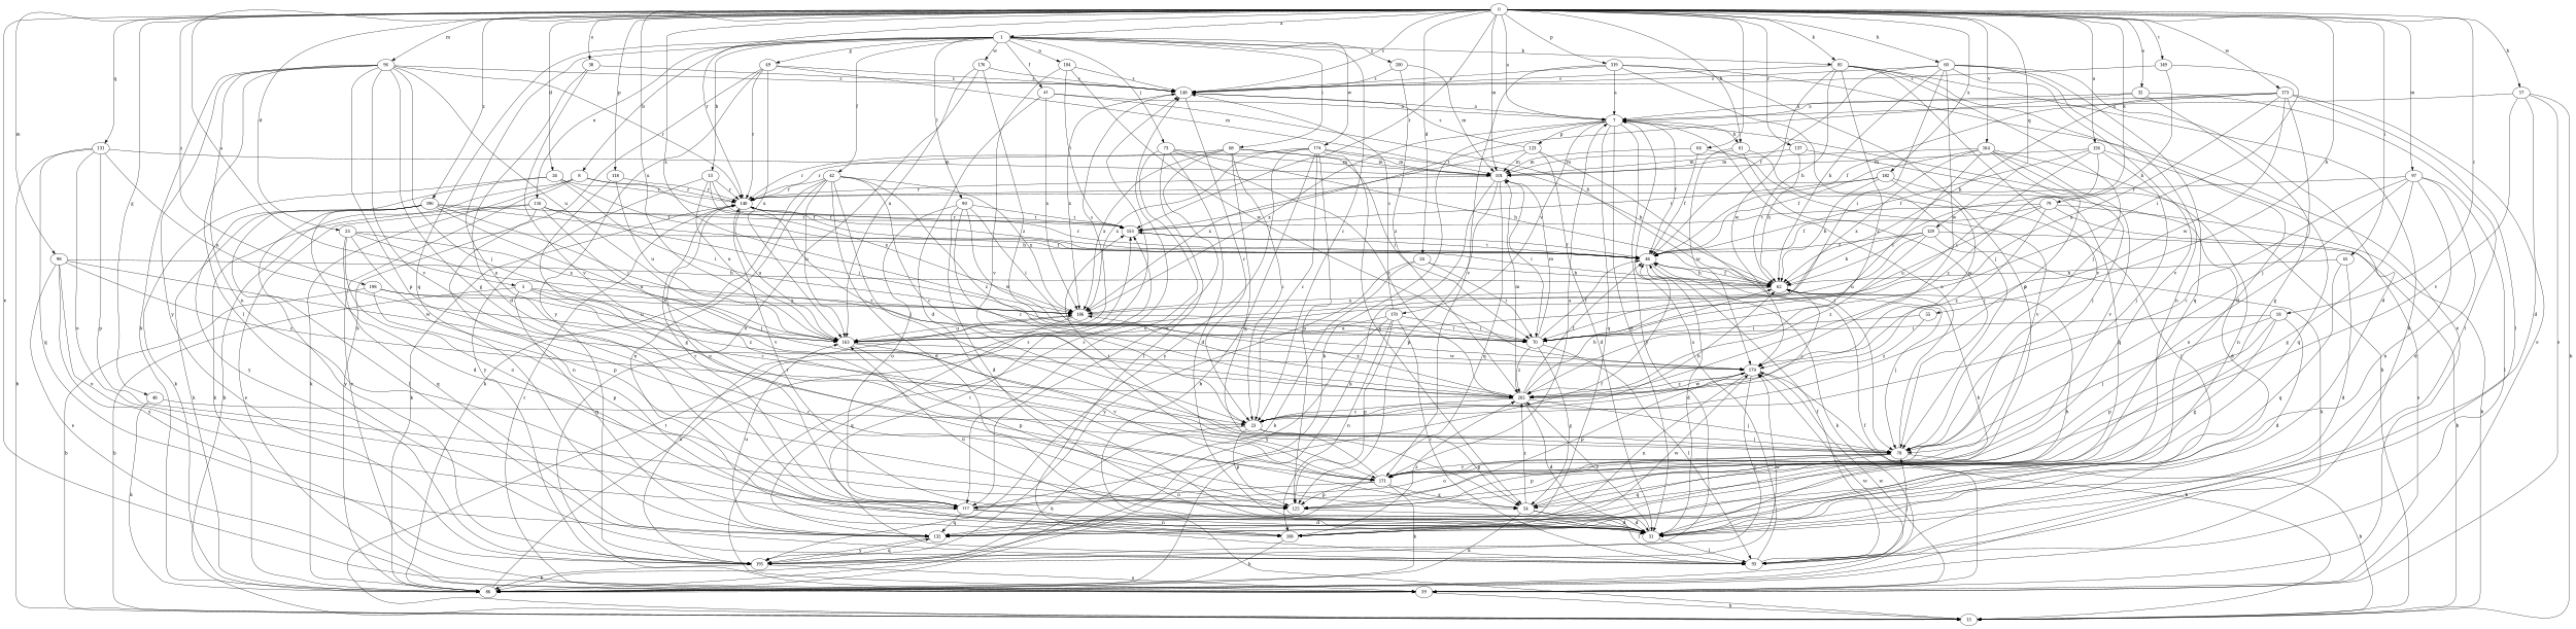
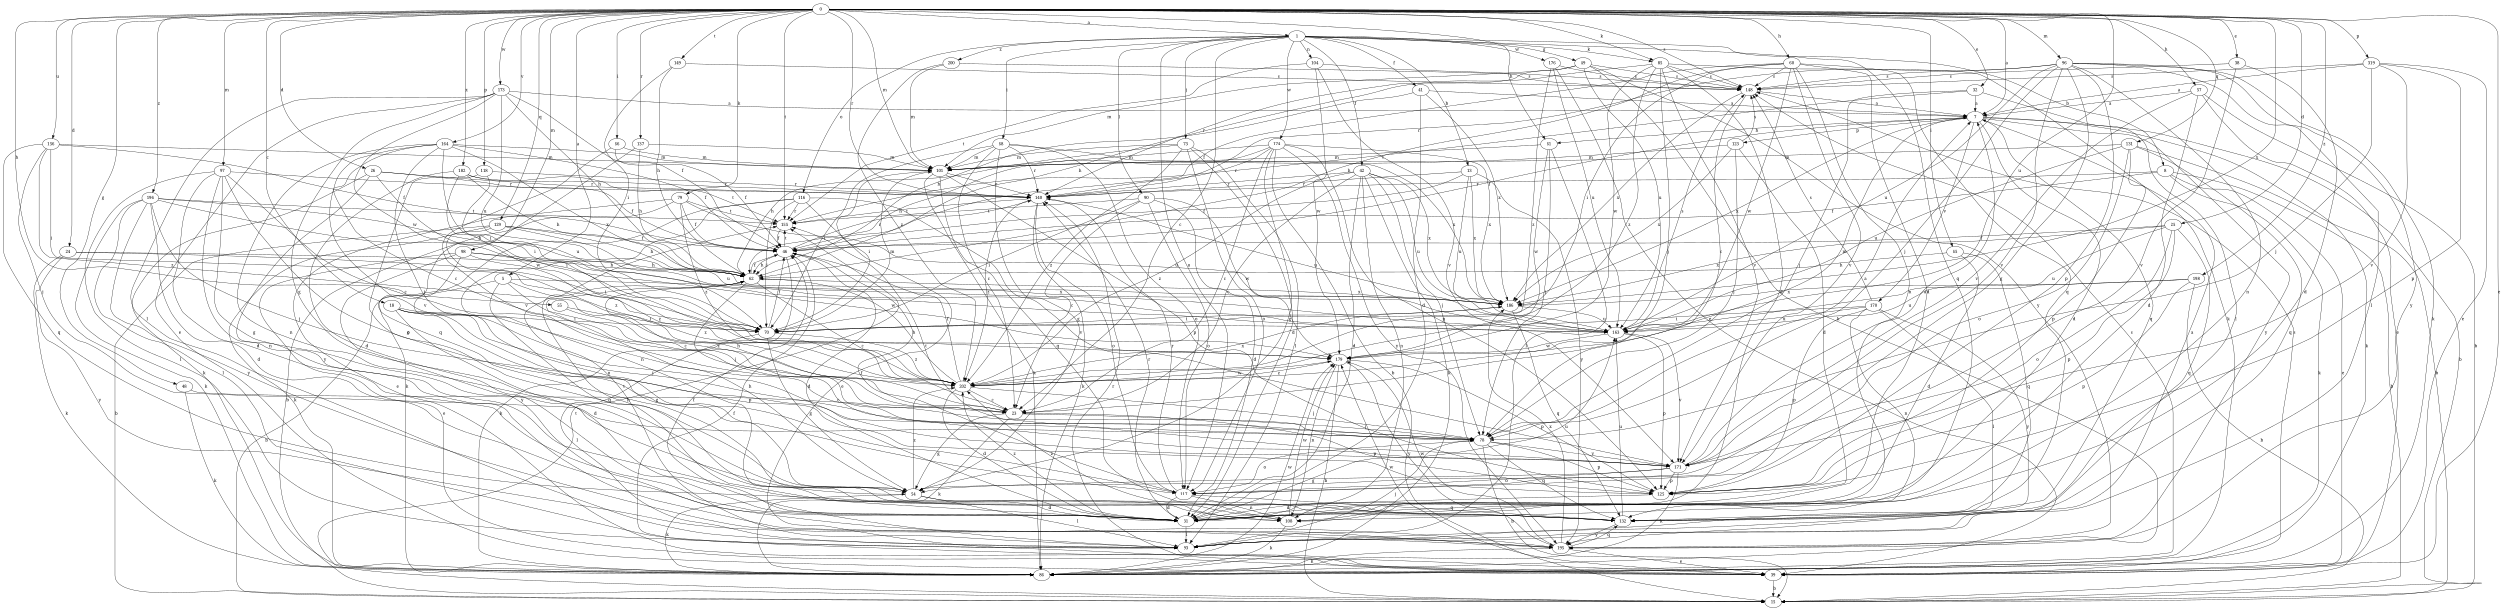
  strict digraph {
    fontname="Noto Serif"
    node [fontname="Noto Serif"]
    edge [fontname="Noto Serif"]
    0
    1
    5
    7
    18
    24
    25
    26
    32
    38
    39
    48
    55
    57
    60
    61
    65
    66
    79
    85
    96
    97
    98
    101
    118
    n26 [label=319]
    129
    131
    137
    140
    148
    149
    155
    156
    163
    164
    173
    182
    186
    196
    198
    23
    8
    13
    41
    42
    49
    68
    73
    90
    104
    116
    117
    132
    174
    176
    200
    15
    202
    31
    46
    86
    123
    170
    195
    54
    70
    78
    125
    62
    93
    171
    179
    108
    0 -> 1 [label=a]
    0 -> 5 [label=a]
    0 -> 7 [label=a]
    0 -> 18 [label=c]
    0 -> 24 [label=d]
    0 -> 25 [label=d]
    0 -> 26 [label=d]
    0 -> 32 [label=e]
    0 -> 38 [label=e]
    0 -> 39 [label=e]
    0 -> 48 [label=g]
    0 -> 55 [label=h]
    0 -> 57 [label=h]
    0 -> 60 [label=h]
    0 -> 61 [label=h]
    0 -> 65 [label=i]
    0 -> 66 [label=i]
    0 -> 79 [label=k]
    0 -> 85 [label=k]
    0 -> 96 [label=m]
    0 -> 97 [label=m]
    0 -> 98 [label=m]
    0 -> 101 [label=m]
    0 -> 118 [label=p]
    0 -> n26 [label=p]
    0 -> 129 [label=q]
    0 -> 131 [label=q]
    0 -> 137 [label=r]
    0 -> 140 [label=r]
    0 -> 148 [label=s]
    0 -> 149 [label=t]
    0 -> 155 [label=t]
    0 -> 156 [label=u]
    0 -> 163 [label=u]
    0 -> 164 [label=v]
    0 -> 173 [label=w]
    0 -> 182 [label=x]
    0 -> 186 [label=x]
    0 -> 196 [label=z]
    0 -> 198 [label=z]
    1 -> 85 [label=k]
    1 -> 23 [label=c]
    1 -> 8 [label=b]
    1 -> 13 [label=b]
    1 -> 41 [label=f]
    1 -> 42 [label=f]
    1 -> 49 [label=g]
    1 -> 68 [label=i]
    1 -> 73 [label=j]
    1 -> 90 [label=l]
    1 -> 104 [label=n]
    1 -> 116 [label=o]
    1 -> 117 [label=o]
    1 -> 132 [label=q]
    1 -> 174 [label=w]
    1 -> 176 [label=w]
    1 -> 200 [label=z]
    5 -> 186 [label=x]
    5 -> 23 [label=c]
    5 -> 132 [label=q]
    5 -> 15 [label=b]
    5 -> 202 [label=z]
    7 -> 61 [label=h]
    7 -> 186 [label=x]
    7 -> 132 [label=q]
    7 -> 15 [label=b]
    7 -> 31 [label=d]
    7 -> 46 [label=f]
    7 -> 86 [label=k]
    7 -> 123 [label=p]
    7 -> 170 [label=v]
    7 -> 195 [label=y]
    18 -> 31 [label=d]
    18 -> 54 [label=g]
    18 -> 70 [label=i]
    18 -> 78 [label=j]
    18 -> 125 [label=p]
    24 -> 86 [label=k]
    24 -> 195 [label=y]
    24 -> 70 [label=i]
    24 -> 62 [label=h]
    25 -> 163 [label=u]
    25 -> 186 [label=x]
    25 -> 117 [label=o]
    25 -> 132 [label=q]
    25 -> 46 [label=f]
    25 -> 125 [label=p]
    26 -> 140 [label=r]
    26 -> 46 [label=f]
    26 -> 86 [label=k]
    26 -> 195 [label=y]
    26 -> 70 [label=i]
    32 -> 7 [label=a]
    32 -> 155 [label=t]
    32 -> 78 [label=j]
    32 -> 93 [label=l]
    38 -> 148 [label=s]
    38 -> 31 [label=d]
    38 -> 171 [label=v]
    39 -> 140 [label=r]
    39 -> 148 [label=s]
    39 -> 15 [label=b]
    39 -> 46 [label=f]
    39 -> 179 [label=w]
    48 -> 23 [label=c]
    48 -> 86 [label=k]
    55 -> 202 [label=z]
    55 -> 70 [label=i]
    57 -> 7 [label=a]
    57 -> 39 [label=e]
    57 -> 15 [label=b]
    57 -> 31 [label=d]
    57 -> 171 [label=v]
    60 -> 148 [label=s]
    60 -> 132 [label=q]
    60 -> 31 [label=d]
    60 -> 46 [label=f]
    60 -> 70 [label=i]
    60 -> 62 [label=h]
    60 -> 171 [label=v]
    60 -> 179 [label=w]
    60 -> 108 [label=n]
    61 -> 101 [label=m]
    61 -> 78 [label=j]
    61 -> 93 [label=l]
    61 -> 179 [label=w]
    65 -> 132 [label=q]
    65 -> 31 [label=d]
    65 -> 62 [label=h]
    66 -> 101 [label=m]
    66 -> 46 [label=f]
    66 -> 171 [label=v]
    79 -> 39 [label=e]
    79 -> 155 [label=t]
    79 -> 163 [label=u]
    79 -> 15 [label=b]
    79 -> 202 [label=z]
    79 -> 46 [label=f]
    85 -> 148 [label=s]
    85 -> 202 [label=z]
    85 -> 31 [label=d]
    85 -> 86 [label=k]
    85 -> 78 [label=j]
    85 -> 62 [label=h]
    85 -> 171 [label=v]
    85 -> 179 [label=w]
    96 -> 140 [label=r]
    96 -> 148 [label=s]
    96 -> 163 [label=u]
    96 -> 86 [label=k]
    96 -> 195 [label=y]
    96 -> 54 [label=g]
    96 -> 78 [label=j]
    96 -> 125 [label=p]
    96 -> 93 [label=l]
    96 -> 171 [label=v]
    96 -> 108 [label=n]
    97 -> 140 [label=r]
    97 -> 23 [label=c]
    97 -> 117 [label=o]
    97 -> 31 [label=d]
    97 -> 54 [label=g]
    97 -> 93 [label=l]
    97 -> 108 [label=n]
    98 -> 39 [label=e]
    98 -> 117 [label=o]
    98 -> 202 [label=z]
    98 -> 195 [label=y]
    98 -> 62 [label=h]
    98 -> 179 [label=w]
    101 -> 140 [label=r]
    101 -> 132 [label=q]
    101 -> 86 [label=k]
    101 -> 70 [label=i]
    101 -> 125 [label=p]
    118 -> 140 [label=r]
    118 -> 163 [label=u]
    118 -> 54 [label=g]
    n26 -> 7 [label=a]
    n26 -> 39 [label=e]
    n26 -> 148 [label=s]
    n26 -> 78 [label=j]
    n26 -> 125 [label=p]
    n26 -> 171 [label=v]
    129 -> 163 [label=u]
    129 -> 15 [label=b]
    129 -> 202 [label=z]
    129 -> 46 [label=f]
    129 -> 86 [label=k]
    129 -> 62 [label=h]
    131 -> 101 [label=m]
    131 -> 163 [label=u]
    131 -> 117 [label=o]
    131 -> 132 [label=q]
    131 -> 15 [label=b]
    131 -> 125 [label=p]
    137 -> 101 [label=m]
    137 -> 132 [label=q]
    137 -> 62 [label=h]
    140 -> 155 [label=t]
    140 -> 163 [label=u]
    140 -> 117 [label=o]
    140 -> 202 [label=z]
    140 -> 86 [label=k]
    148 -> 7 [label=a]
    148 -> 186 [label=x]
    148 -> 23 [label=c]
    149 -> 148 [label=s]
    149 -> 70 [label=i]
    149 -> 62 [label=h]
    155 -> 46 [label=f]
    156 -> 101 [label=m]
    156 -> 132 [label=q]
    156 -> 202 [label=z]
    156 -> 46 [label=f]
    156 -> 70 [label=i]
    156 -> 78 [label=j]
    163 -> 148 [label=s]
    163 -> 125 [label=p]
    163 -> 171 [label=v]
    163 -> 179 [label=w]
    164 -> 101 [label=m]
    164 -> 186 [label=x]
    164 -> 23 [label=c]
    164 -> 46 [label=f]
    164 -> 70 [label=i]
    164 -> 78 [label=j]
    164 -> 171 [label=v]
    164 -> 108 [label=n]
    173 -> 7 [label=a]
    173 -> 39 [label=e]
    173 -> 163 [label=u]
    173 -> 46 [label=f]
    173 -> 54 [label=g]
    173 -> 62 [label=h]
    173 -> 93 [label=l]
    173 -> 179 [label=w]
    182 -> 140 [label=r]
    182 -> 155 [label=t]
    182 -> 31 [label=d]
    182 -> 62 [label=h]
    182 -> 179 [label=w]
    186 -> 163 [label=u]
    186 -> 132 [label=q]
    186 -> 70 [label=i]
    196 -> 155 [label=t]
    196 -> 31 [label=d]
    196 -> 86 [label=k]
    196 -> 195 [label=y]
    196 -> 70 [label=i]
    196 -> 78 [label=j]
    196 -> 62 [label=h]
    196 -> 93 [label=l]
    198 -> 163 [label=u]
    198 -> 186 [label=x]
    198 -> 15 [label=b]
    198 -> 125 [label=p]
    23 -> 86 [label=k]
    23 -> 54 [label=g]
    23 -> 78 [label=j]
    23 -> 125 [label=p]
    23 -> 62 [label=h]
    8 -> 39 [label=e]
    8 -> 140 [label=r]
    8 -> 15 [label=b]
    8 -> 46 [label=f]
    8 -> 86 [label=k]
    13 -> 140 [label=r]
    13 -> 163 [label=u]
    13 -> 186 [label=x]
    13 -> 46 [label=f]
    13 -> 195 [label=y]
    41 -> 7 [label=a]
    41 -> 186 [label=x]
    41 -> 31 [label=d]
    41 -> 62 [label=h]
    42 -> 140 [label=r]
    42 -> 163 [label=u]
    42 -> 186 [label=x]
    42 -> 23 [label=c]
    42 -> 202 [label=z]
    42 -> 31 [label=d]
    42 -> 86 [label=k]
    42 -> 78 [label=j]
    42 -> 108 [label=n]
    49 -> 101 [label=m]
    49 -> 140 [label=r]
    49 -> 148 [label=s]
    49 -> 163 [label=u]
    49 -> 86 [label=k]
    49 -> 195 [label=y]
    68 -> 101 [label=m]
    68 -> 140 [label=r]
    68 -> 186 [label=x]
    68 -> 23 [label=c]
    68 -> 117 [label=o]
    68 -> 54 [label=g]
    68 -> 70 [label=i]
    73 -> 101 [label=m]
    73 -> 117 [label=o]
    73 -> 202 [label=z]
    73 -> 31 [label=d]
    73 -> 62 [label=h]
    73 -> 93 [label=l]
    90 -> 155 [label=t]
    90 -> 23 [label=c]
    90 -> 117 [label=o]
    90 -> 31 [label=d]
    90 -> 70 [label=i]
    90 -> 179 [label=w]
    104 -> 148 [label=s]
    104 -> 155 [label=t]
    104 -> 171 [label=v]
    104 -> 179 [label=w]
    116 -> 39 [label=e]
    116 -> 155 [label=r]
    116 -> 86 [label=k]
    116 -> 70 [label=i]
    116 -> 171 [label=v]
    116 -> 108 [label=n]
    117 -> 140 [label=r]
    117 -> 132 [label=q]
    117 -> 31 [label=d]
    117 -> 46 [label=f]
    117 -> 108 [label=n]
    132 -> 163 [label=u]
    132 -> 195 [label=y]
    174 -> 101 [label=m]
    174 -> 140 [label=r]
    174 -> 186 [label=x]
    174 -> 23 [label=c]
    174 -> 15 [label=b]
    174 -> 195 [label=y]
    174 -> 54 [label=g]
    174 -> 125 [label=p]
    174 -> 62 [label=h]
    176 -> 39 [label=e]
    176 -> 148 [label=s]
    176 -> 163 [label=u]
    176 -> 202 [label=z]
    200 -> 101 [label=m]
    200 -> 148 [label=s]
    200 -> 202 [label=z]
    15 -> 155 [label=t]
-   202 -> 101 [label=m]
+   202 -> 7 [label=m]
    202 -> 186 [label=x]
    202 -> 23 [label=c]
    202 -> 31 [label=d]
    202 -> 46 [label=f]
    202 -> 78 [label=j]
    202 -> 62 [label=h]
    202 -> 179 [label=w]
    31 -> 140 [label=r]
    31 -> 163 [label=u]
    31 -> 202 [label=z]
    31 -> 62 [label=h]
    31 -> 93 [label=l]
    46 -> 140 [label=r]
    46 -> 155 [label=t]
    46 -> 31 [label=d]
    46 -> 86 [label=k]
    46 -> 62 [label=h]
    86 -> 148 [label=s]
    86 -> 179 [label=w]
    123 -> 101 [label=m]
    123 -> 148 [label=s]
    123 -> 186 [label=x]
    123 -> 31 [label=d]
    123 -> 78 [label=j]
    170 -> 148 [label=s]
    170 -> 163 [label=u]
    170 -> 195 [label=y]
    170 -> 70 [label=i]
    170 -> 125 [label=p]
    170 -> 93 [label=l]
    170 -> 108 [label=n]
    195 -> 39 [label=e]
    195 -> 186 [label=x]
    195 -> 132 [label=q]
    195 -> 86 [label=k]
    195 -> 179 [label=w]
    54 -> 202 [label=z]
    54 -> 31 [label=d]
    54 -> 86 [label=k]
    54 -> 62 [label=h]
    54 -> 93 [label=l]
    70 -> 101 [label=m]
    70 -> 202 [label=z]
    70 -> 46 [label=f]
    70 -> 54 [label=g]
    70 -> 93 [label=l]
    78 -> 7 [label=a]
    78 -> 117 [label=o]
    78 -> 132 [label=q]
    78 -> 15 [label=b]
    78 -> 125 [label=p]
    78 -> 171 [label=v]
    125 -> 31 [label=d]
    62 -> 186 [label=x]
    62 -> 23 [label=c]
    62 -> 46 [label=f]
    62 -> 78 [label=j]
    93 -> 7 [label=a]
    93 -> 155 [label=t]
    93 -> 46 [label=f]
    93 -> 78 [label=j]
    171 -> 7 [label=a]
    171 -> 155 [label=t]
    171 -> 117 [label=o]
    171 -> 86 [label=k]
    171 -> 54 [label=g]
    171 -> 125 [label=p]
    179 -> 15 [label=b]
    179 -> 202 [label=z]
    179 -> 195 [label=y]
    179 -> 125 [label=p]
    179 -> 108 [label=n]
    108 -> 202 [label=z]
    108 -> 86 [label=k]
    108 -> 179 [label=w]
  }
